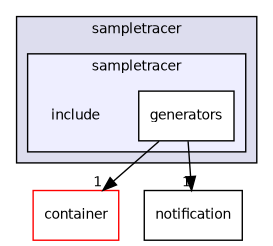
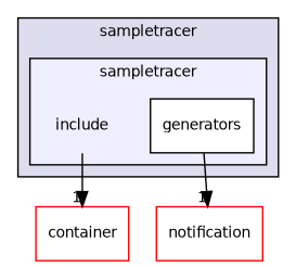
  digraph {
    compound=true
    node [fontname=Helvetica fontsize=10 shape=box color=red fillcolor=white style=filled]
    edge [headlabel=1 labeldistance=1.5 labelfontname=Helvetica labelfontsize=10]
    n1 [label=include shape=plaintext color="" fillcolor="" style=""]
    n2 [color=black label=generators]
-   n3 [color=black label=notification]
+   n3 [label=notification]
    n4 [label=container]
    subgraph cluster_1 {
      bgcolor="#ddddee"
      fontname=Helvetica
      fontsize=10
      label=sampletracer
      pencolor=black
      subgraph cluster_2 {
        bgcolor="#eeeeff"
        fontname=Helvetica
        fontsize=10
        pencolor=black
        n1
        n2
      }
    }
    n2 -> n3
-   n2 -> n4
+   n1 -> n4
  }
